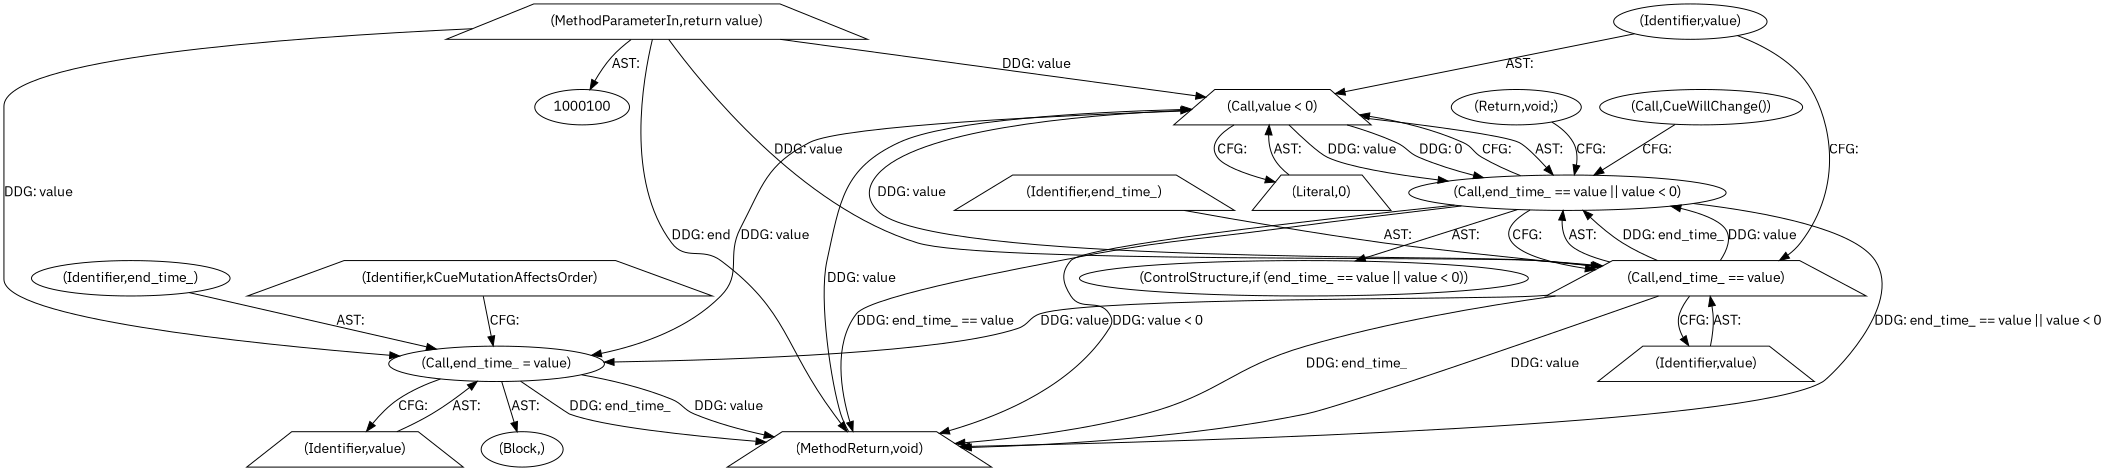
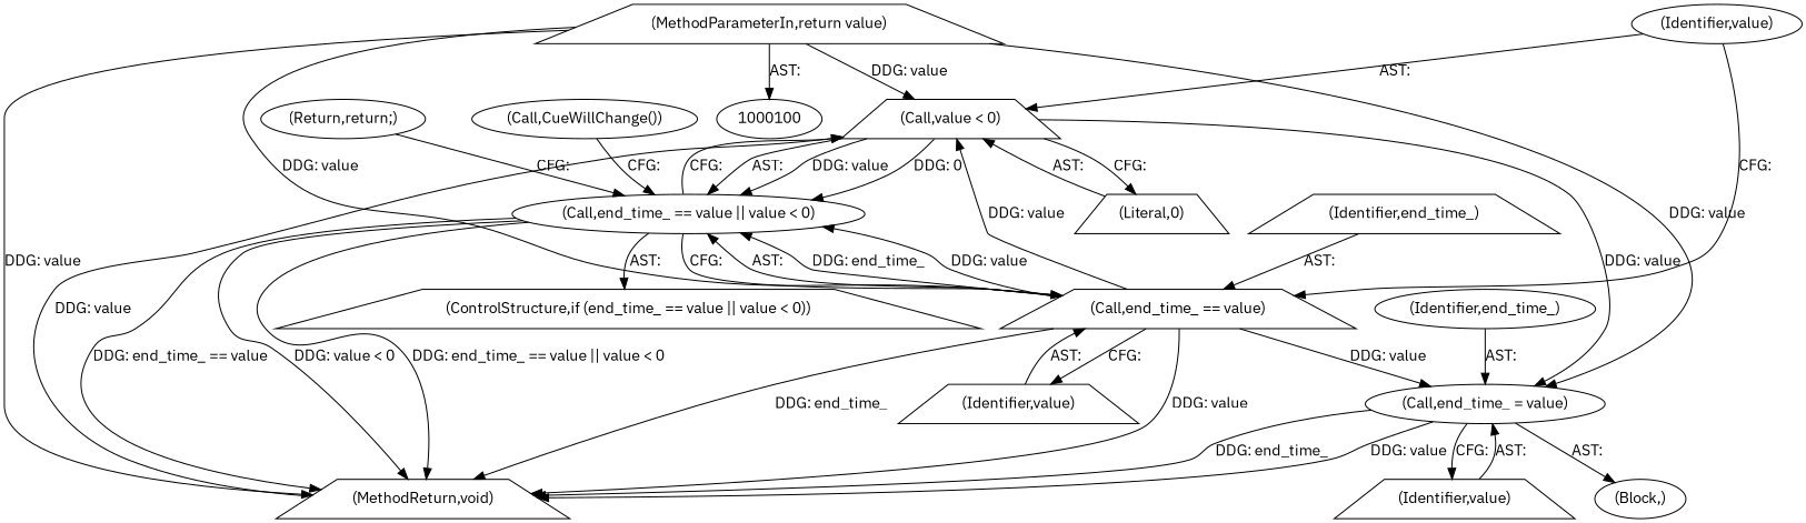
  digraph {
    fontname="IBM Plex Sans"
    node [fontname="IBM Plex Sans" shape=trapezium]
    edge [fontname="IBM Plex Sans"]
    n1 [label="(Call,value < 0)"]
    n2 [label="(Call,end_time_ == value || value < 0)" shape=ellipse]
    n3 [label="(Call,end_time_ = value)" shape=ellipse]
    n4 [label="(Literal,0)"]
    n5 [label="(MethodReturn,void)"]
    n6 [label="(Call,end_time_ == value)"]
-   n7 [label="(ControlStructure,if (end_time_ == value || value < 0))" shape=ellipse]
+   n7 [label="(ControlStructure,if (end_time_ == value || value < 0))"]
    n8 [label="(Identifier,value)"]
    n9 [label="(Block,)" shape=ellipse]
    n10 [label="(Identifier,value)"]
    n11 [label="(MethodParameterIn,return value)"]
    1000100 [shape=ellipse]
-   n13 [label="(Return,void;)" shape=ellipse]
-   n14 [label="(Identifier,kCueMutationAffectsOrder)"]
+   n13 [label="(Return,return;)" shape=ellipse]
    n15 [label="(Identifier,end_time_)"]
    n16 [label="(Identifier,end_time_)" shape=ellipse]
    n17 [label="(Identifier,value)" shape=ellipse]
    n18 [label="(Call,CueWillChange())" shape=ellipse]
    n1 -> n2 [label="AST: "]
    n1 -> n2 [label="DDG: value"]
    n1 -> n2 [label="DDG: 0"]
    n1 -> n3 [label="DDG: value"]
    n1 -> n4 [label="CFG: "]
    n2 -> n1 [label="CFG: "]
    n2 -> n5 [label="DDG: value < 0"]
    n2 -> n5 [label="DDG: end_time_ == value || value < 0"]
    n2 -> n5 [label="DDG: end_time_ == value"]
    n2 -> n6 [label="CFG: "]
    n2 -> n7 [label="AST: "]
    n3 -> n5 [label="DDG: end_time_"]
    n3 -> n5 [label="DDG: value"]
    n3 -> n8 [label="CFG: "]
    n3 -> n9 [label="AST: "]
    n4 -> n1 [label="AST: "]
    n5 -> n1 [label="DDG: value"]
    n6 -> n1 [label="DDG: value"]
    n6 -> n2 [label="AST: "]
    n6 -> n2 [label="DDG: end_time_"]
    n6 -> n2 [label="DDG: value"]
    n6 -> n3 [label="DDG: value"]
    n6 -> n5 [label="DDG: value"]
    n6 -> n5 [label="DDG: end_time_"]
    n6 -> n10 [label="CFG: "]
    n8 -> n3 [label="AST: "]
    n10 -> n6 [label="AST: "]
    n11 -> n1 [label="DDG: value"]
    n11 -> n3 [label="DDG: value"]
-   n11 -> n5 [label="DDG: end"]
+   n11 -> n5 [label="DDG: value"]
    n11 -> n6 [label="DDG: value"]
    n11 -> 1000100 [label="AST: "]
    n13 -> n2 [label="CFG: "]
-   n14 -> n3 [label="CFG: "]
    n15 -> n6 [label="AST: "]
    n16 -> n3 [label="AST: "]
    n17 -> n1 [label="AST: "]
    n17 -> n6 [label="CFG: "]
    n18 -> n2 [label="CFG: "]
  }
